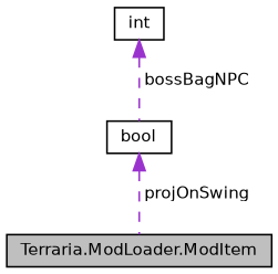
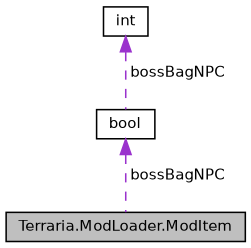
  digraph {
    node [color=black fillcolor=white fontname=Helvetica fontsize=10 shape=record style=filled]
    edge [color=darkorchid3 dir=back fontname=Helvetica fontsize=10 labelfontname=Helvetica labelfontsize=10 style=dashed]
    n1 [fillcolor=grey75 fontcolor=black height=0.2 label="Terraria.ModLoader.ModItem" width=0.4]
    n2 [height=0.2 label=bool width=0.4]
    n3 [height=0.2 label=int width=0.4]
-   n2 -> n1 [label=" projOnSwing"]
+   n2 -> n1 [label=" bossBagNPC"]
    n3 -> n2 [label=" bossBagNPC"]
  }
